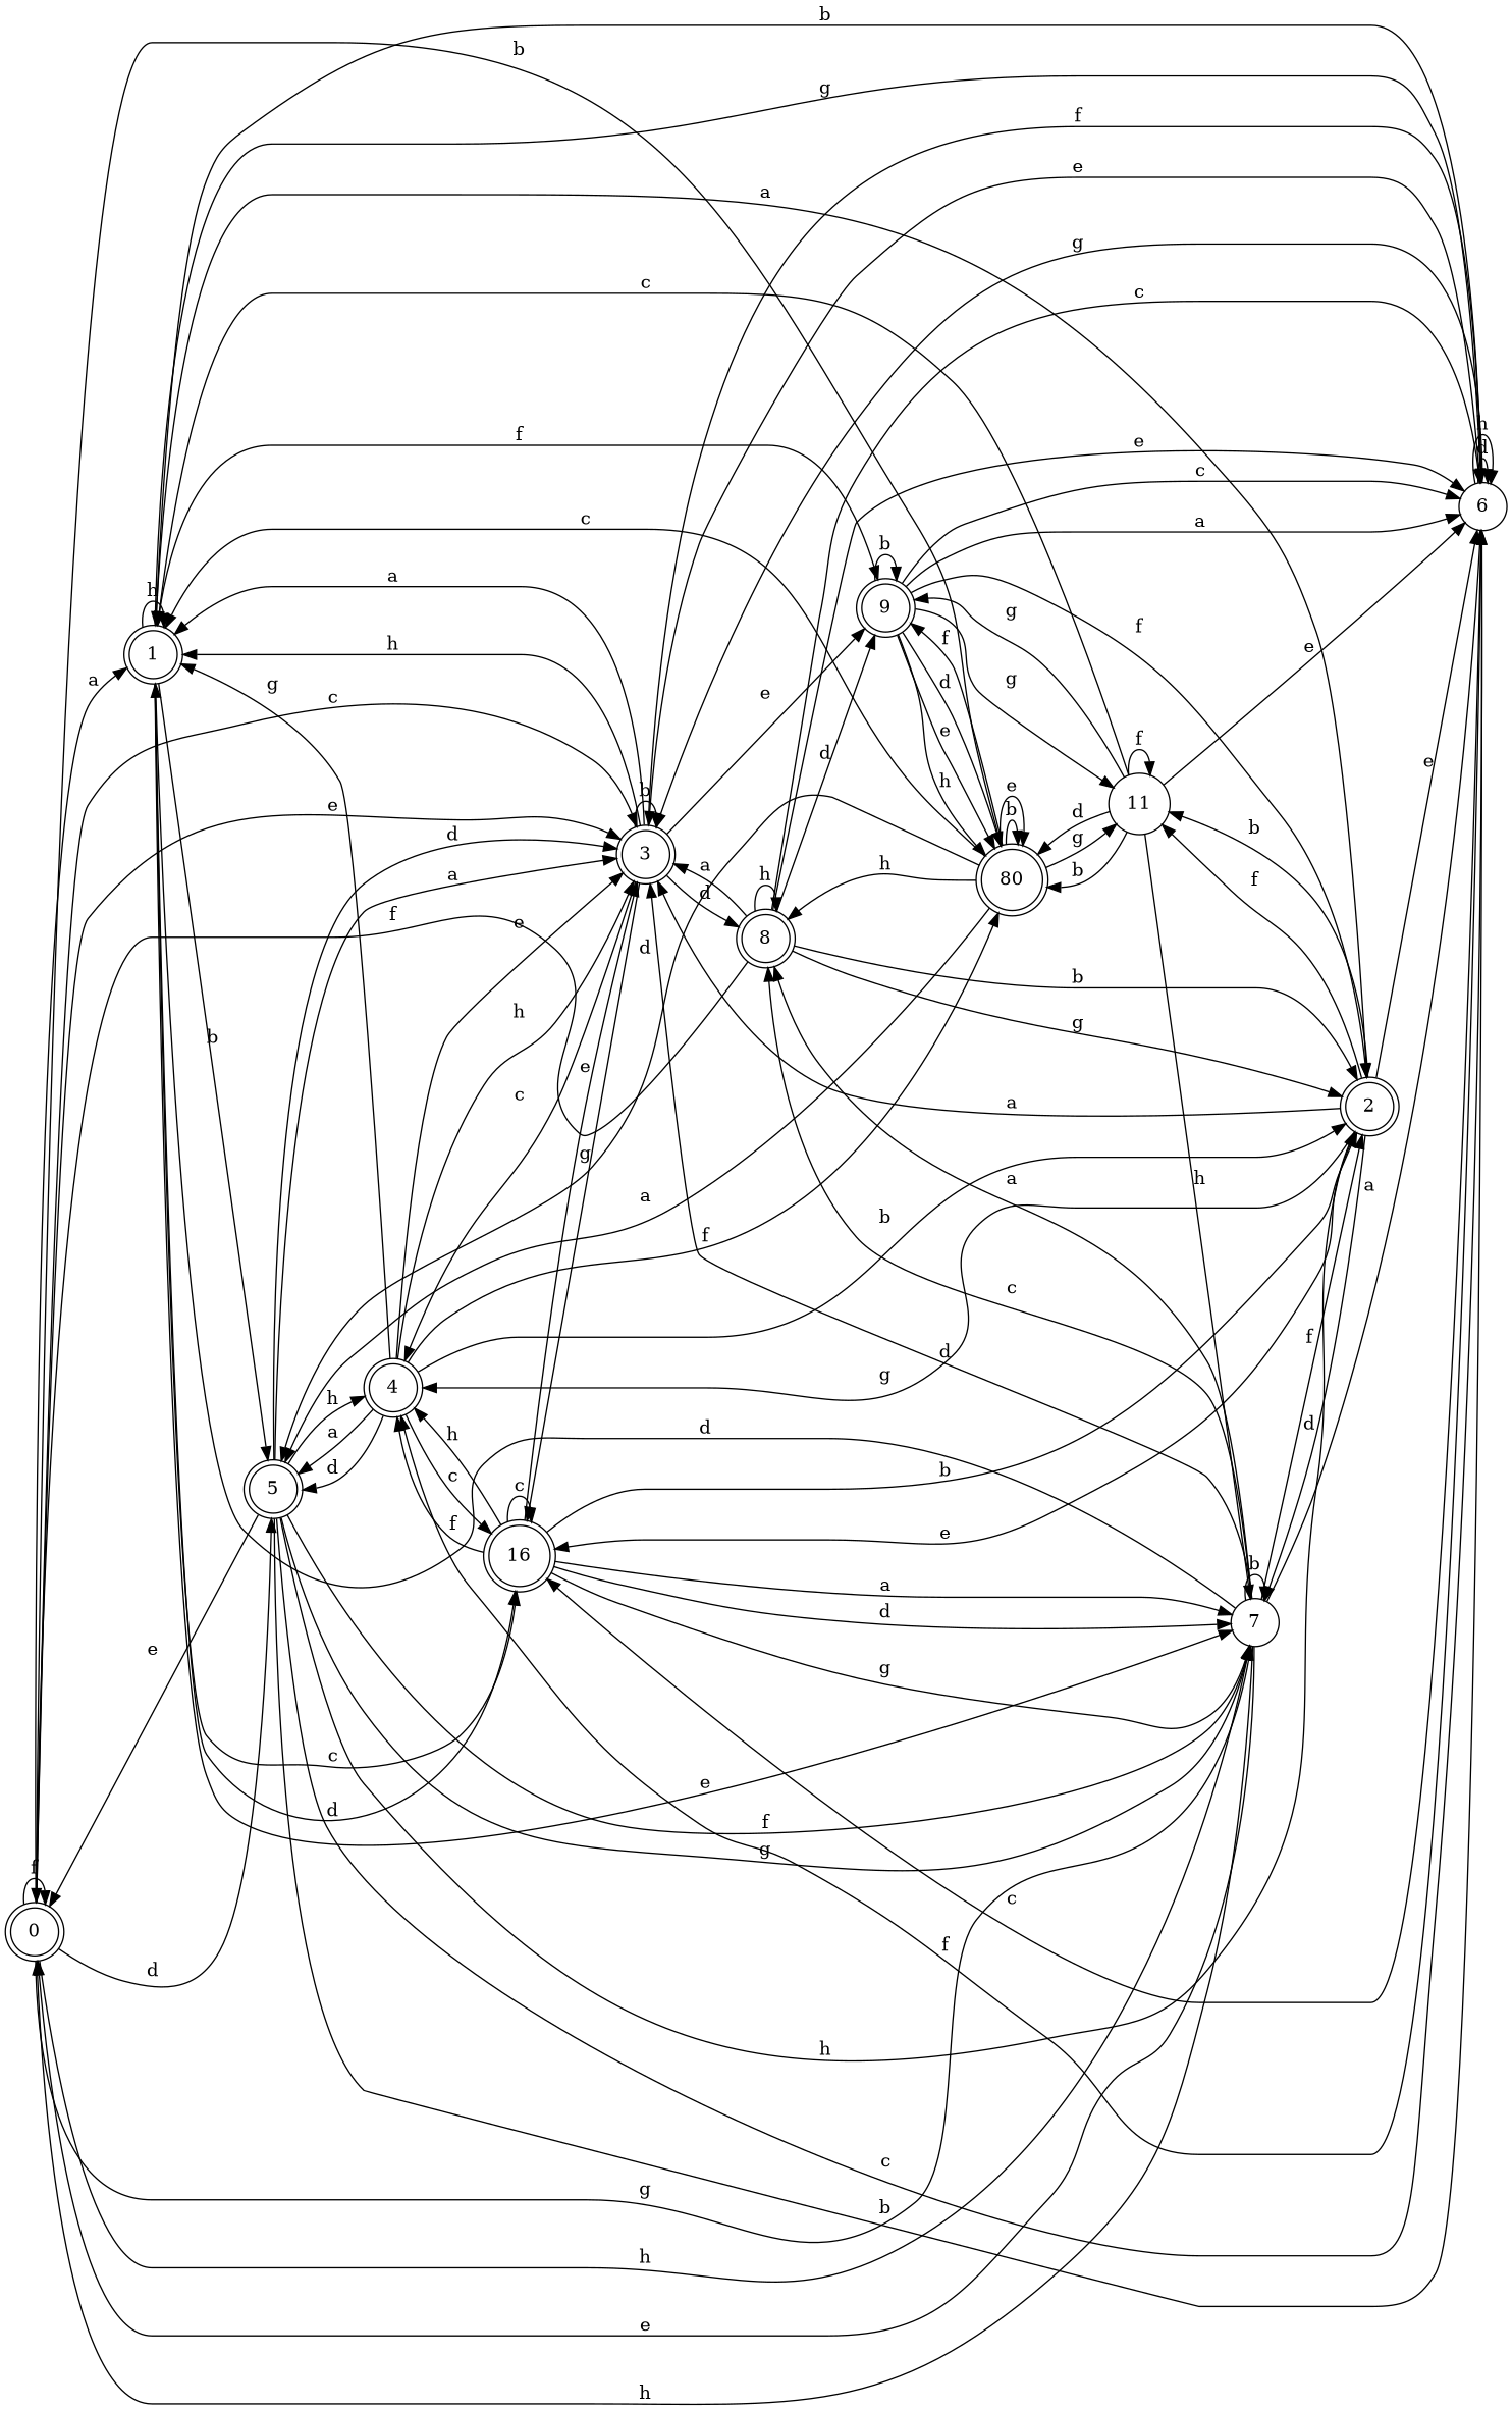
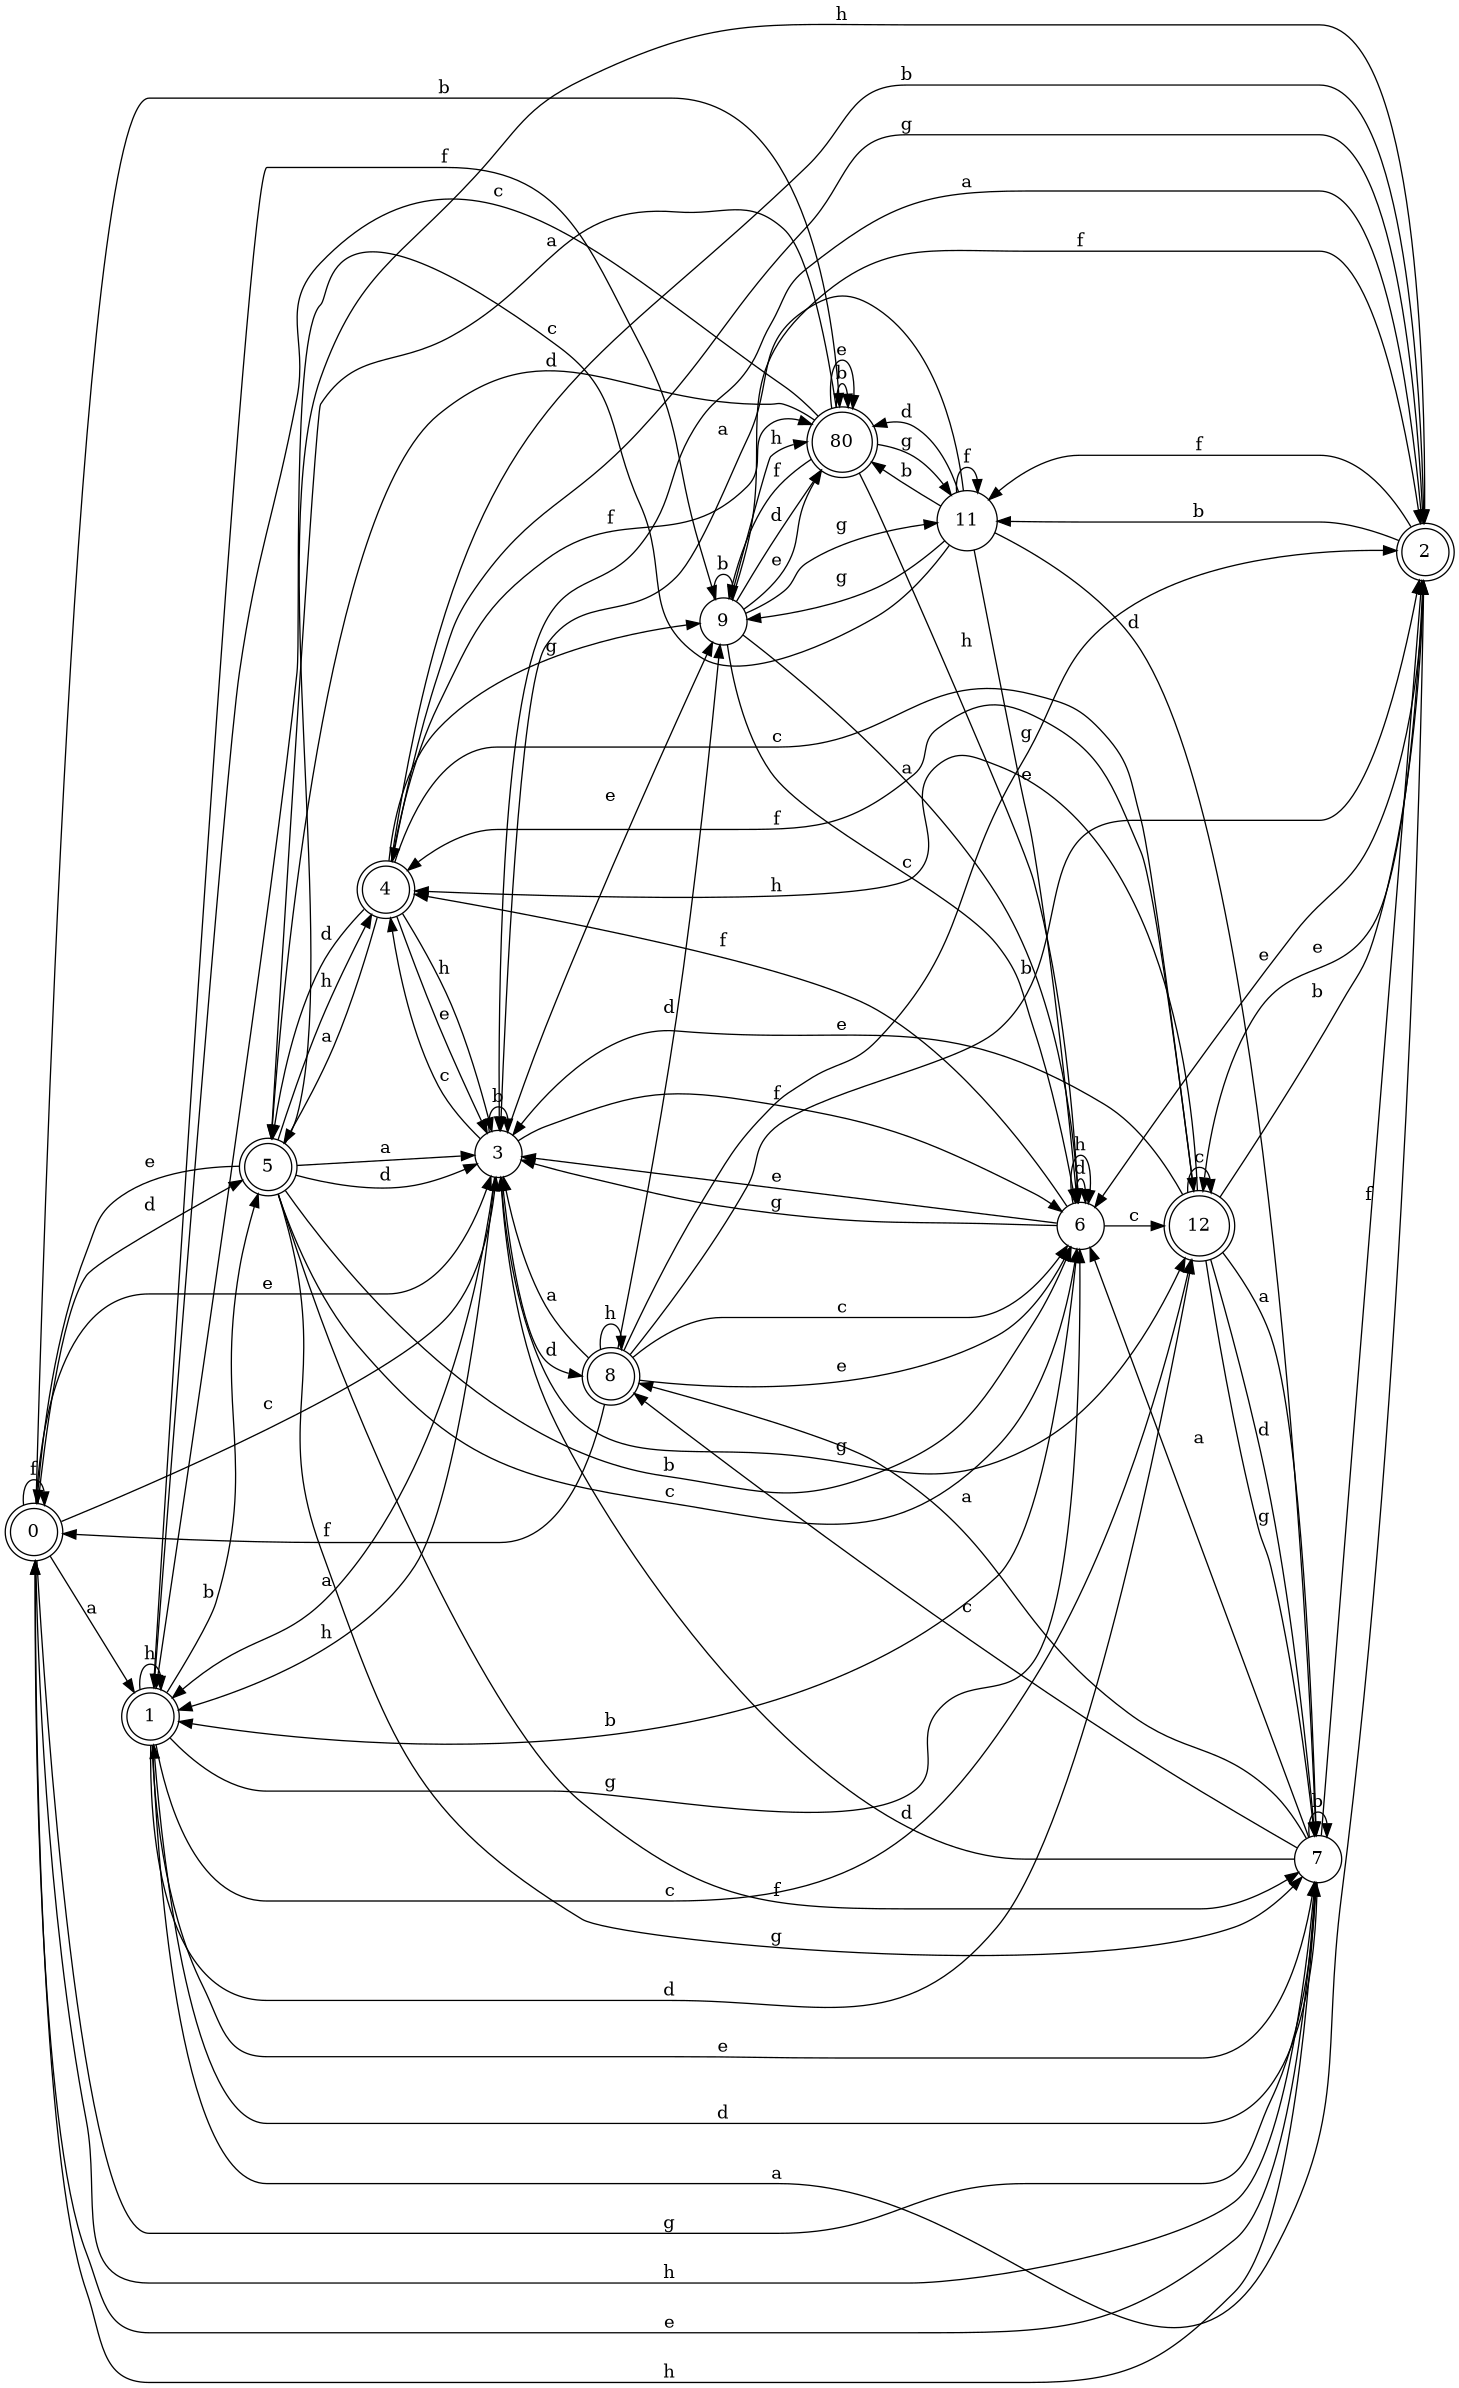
  digraph {
    rankdir=LR
    node [color=black fillcolor=white shape=doublecircle style="rounded,filled"]
    n1 [label=0]
    n2 [label=1]
-   n3 [label=3]
+   n3 [label=3 shape=circle]
    n4 [label=5]
    n5 [label=7 shape=circle style=filled]
    n6 [label=80]
    n7 [label=2]
    n8 [label=6 shape=circle style=filled]
-   n9 [label=9]
-   n10 [label=16]
+   n9 [label=9 shape=circle]
+   n10 [label=12]
    n11 [label=4]
    n12 [label=8]
    n13 [label=11 shape=circle]
    n1 -> n1 [label=f]
    n1 -> n2 [label=a]
    n1 -> n3 [label=c]
    n1 -> n3 [label=e]
    n1 -> n4 [label=d]
    n1 -> n5 [label=g]
    n1 -> n5 [label=h]
    n1 -> n6 [label=b]
    n2 -> n2 [label=h]
    n2 -> n4 [label=b]
    n2 -> n5 [label=e]
    n2 -> n7 [label=a]
    n2 -> n8 [label=g]
    n2 -> n9 [label=f]
    n2 -> n10 [label=c]
    n2 -> n10 [label=d]
    n3 -> n2 [label=a]
    n3 -> n2 [label=h]
    n3 -> n3 [label=b]
    n3 -> n8 [label=f]
    n3 -> n9 [label=e]
    n3 -> n10 [label=g]
    n3 -> n11 [label=c]
    n3 -> n12 [label=d]
    n4 -> n1 [label=e]
    n4 -> n3 [label=a]
    n4 -> n3 [label=d]
    n4 -> n5 [label=f]
    n4 -> n5 [label=g]
    n4 -> n7 [label=h]
    n4 -> n8 [label=b]
    n4 -> n8 [label=c]
    n4 -> n11 [label=h]
    n5 -> n1 [label=e]
    n5 -> n1 [label=h]
    n5 -> n2 [label=d]
    n5 -> n3 [label=d]
    n5 -> n5 [label=b]
    n5 -> n7 [label=f]
    n5 -> n8 [label=a]
    n5 -> n12 [label=a]
    n5 -> n12 [label=c]
    n6 -> n2 [label=c]
    n6 -> n4 [label=a]
    n6 -> n4 [label=d]
    n6 -> n6 [label=b]
    n6 -> n6 [label=e]
    n6 -> n9 [label=f]
-   n6 -> n12 [label=h]
+   n6 -> n8 [label=h]
    n6 -> n13 [label=g]
    n7 -> n3 [label=a]
-   n7 -> n5 [label=d]
    n7 -> n8 [label=e]
    n7 -> n10 [label=e]
    n7 -> n11 [label=g]
    n7 -> n13 [label=b]
    n7 -> n13 [label=f]
    n8 -> n2 [label=b]
    n8 -> n3 [label=e]
    n8 -> n3 [label=g]
    n8 -> n8 [label=d]
    n8 -> n8 [label=h]
    n8 -> n10 [label=c]
    n8 -> n11 [label=f]
    n9 -> n6 [label=d]
    n9 -> n6 [label=e]
    n9 -> n6 [label=h]
    n9 -> n7 [label=f]
    n9 -> n8 [label=a]
    n9 -> n8 [label=c]
    n9 -> n9 [label=b]
    n9 -> n13 [label=g]
    n10 -> n3 [label=e]
    n10 -> n5 [label=a]
    n10 -> n5 [label=d]
    n10 -> n5 [label=g]
    n10 -> n7 [label=b]
    n10 -> n10 [label=c]
    n10 -> n11 [label=f]
    n10 -> n11 [label=h]
    n11 -> n3 [label=e]
    n11 -> n3 [label=h]
    n11 -> n4 [label=a]
    n11 -> n4 [label=d]
    n11 -> n6 [label=f]
    n11 -> n7 [label=b]
-   n11 -> n2 [label=g]
+   n11 -> n9 [label=g]
    n11 -> n10 [label=c]
    n12 -> n1 [label=f]
    n12 -> n3 [label=a]
    n12 -> n7 [label=b]
    n12 -> n7 [label=g]
    n12 -> n8 [label=c]
    n12 -> n8 [label=e]
    n12 -> n9 [label=d]
    n12 -> n12 [label=h]
    n13 -> n2 [label=c]
-   n13 -> n5 [label=h]
+   n13 -> n3 [label=a]
+   n13 -> n5 [label=d]
    n13 -> n6 [label=b]
    n13 -> n6 [label=d]
    n13 -> n8 [label=e]
    n13 -> n9 [label=g]
    n13 -> n13 [label=f]
  }
